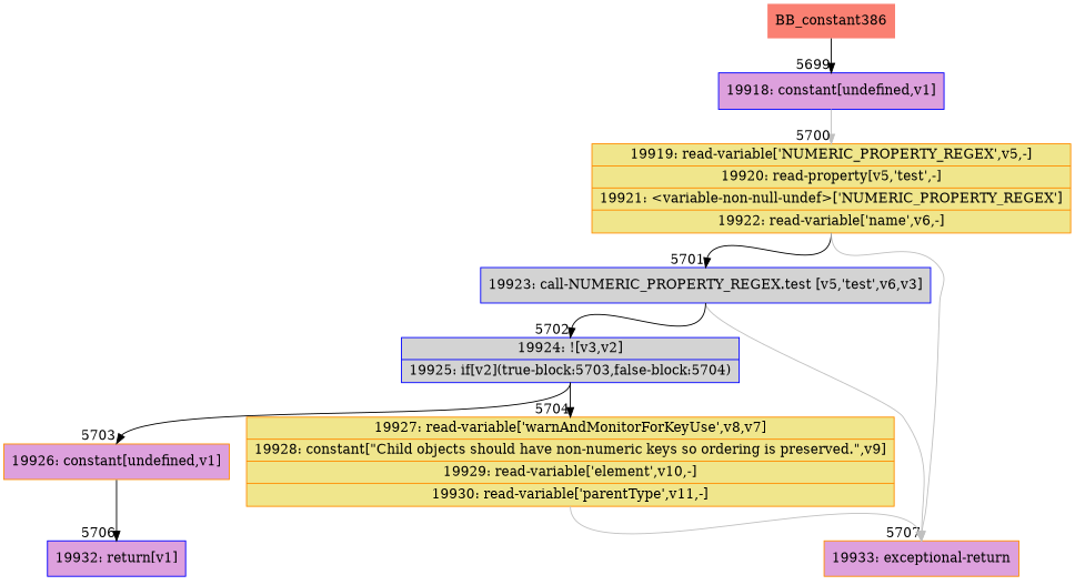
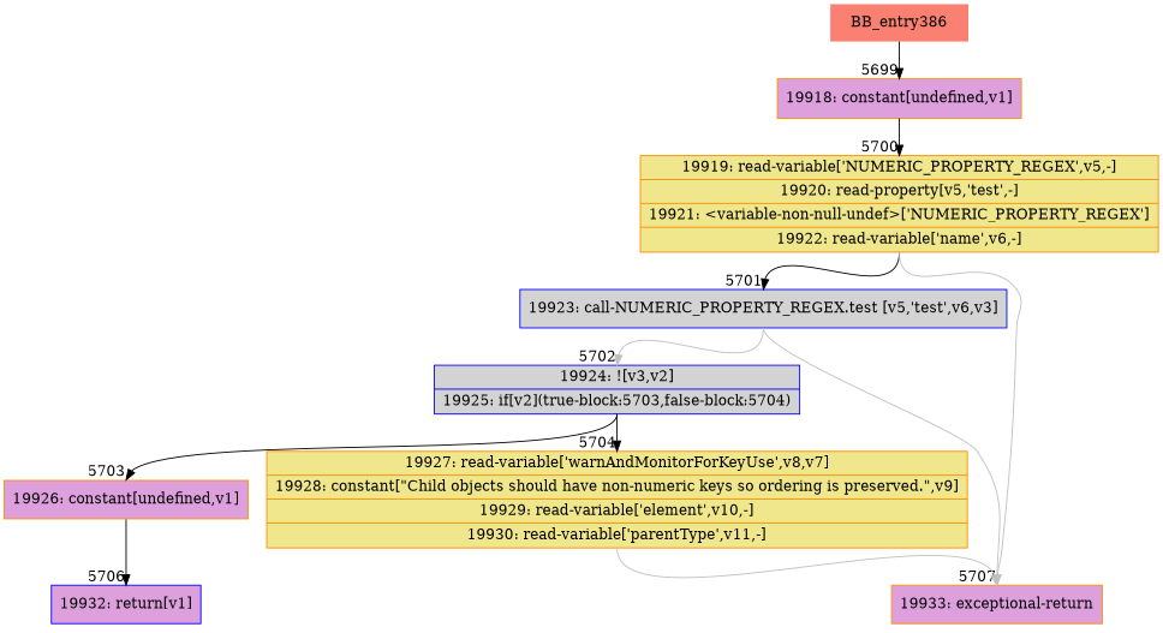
  digraph {
    rankdir=TD
    node [color=darkorange fillcolor=plum shape=record style=filled]
    edge [headport=n tailport=s]
-   BB_entry386 [color=blue fillcolor=salmon shape=none label=BB_constant386]
-   n2 [color=blue label="{19918: constant[undefined,v1]}"]
+   BB_entry386 [color=blue fillcolor=salmon shape=none]
+   n2 [label="{19918: constant[undefined,v1]}"]
    n3 [fillcolor=khaki label="{19919: read-variable['NUMERIC_PROPERTY_REGEX',v5,-]|19920: read-property[v5,'test',-]|19921: \<variable-non-null-undef\>['NUMERIC_PROPERTY_REGEX']|19922: read-variable['name',v6,-]}"]
    n4 [color=blue fillcolor=lightgrey label="{19923: call-NUMERIC_PROPERTY_REGEX.test [v5,'test',v6,v3]}"]
    n5 [label="{19933: exceptional-return}"]
    n6 [color=blue fillcolor=lightgrey label="{19924: ![v3,v2]|19925: if[v2](true-block:5703,false-block:5704)}"]
    n7 [label="{19926: constant[undefined,v1]}"]
    n8 [fillcolor=khaki label="{19927: read-variable['warnAndMonitorForKeyUse',v8,v7]|19928: constant[\"Child objects should have non-numeric keys so ordering is preserved.\",v9]|19929: read-variable['element',v10,-]|19930: read-variable['parentType',v11,-]}"]
    n9 [color=blue label="{19932: return[v1]}"]
    BB_entry386 -> n2 [headlabel="    5699"]
-   n2 -> n3 [headlabel="      5700" color=gray]
+   n2 -> n3 [headlabel="      5700"]
    n3 -> n4 [headlabel="      5701"]
    n3 -> n5 [color=gray headlabel="      5707"]
    n4 -> n5 [color=gray]
-   n4 -> n6 [headlabel="      5702"]
+   n4 -> n6 [headlabel="      5702" color=gray]
    n6 -> n7 [headlabel="      5703"]
    n6 -> n8 [headlabel="      5704"]
    n7 -> n9 [headlabel="      5706"]
    n8 -> n5 [color=gray]
  }
